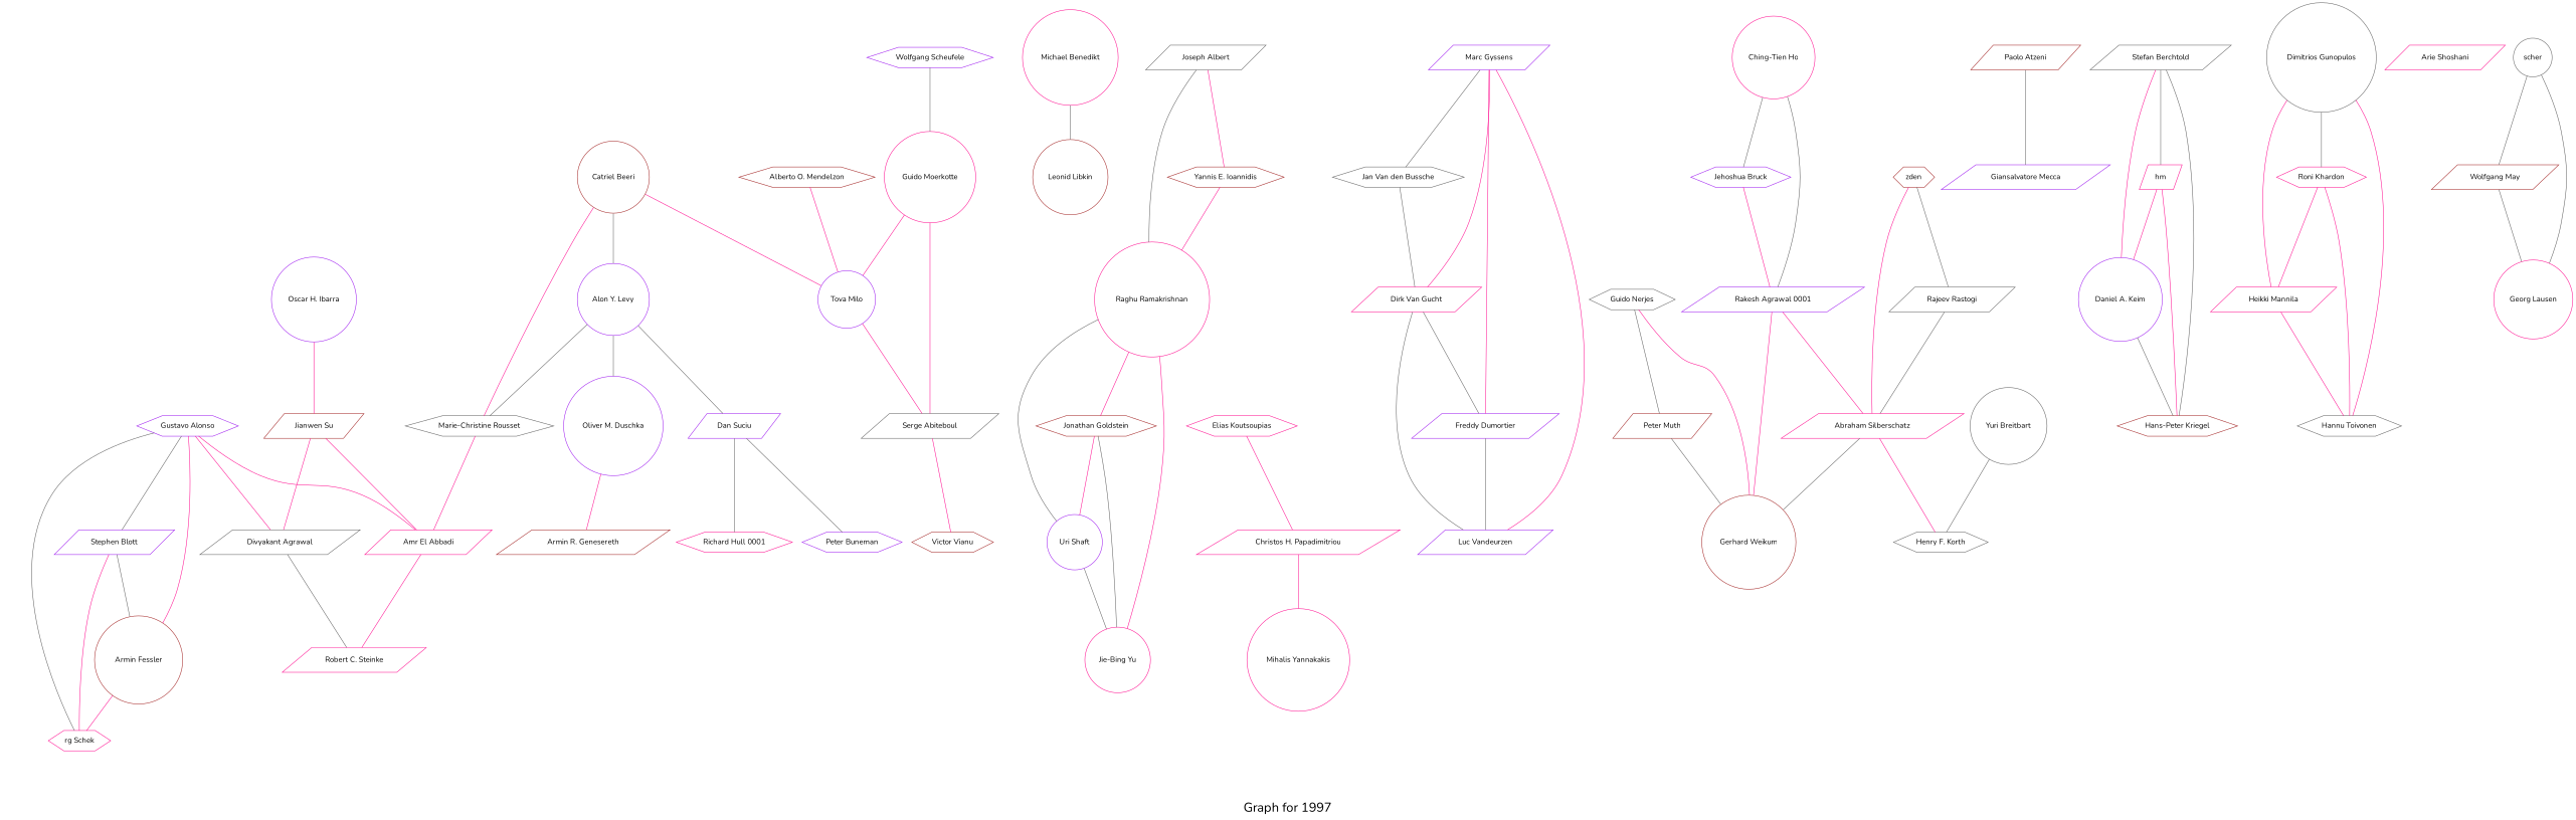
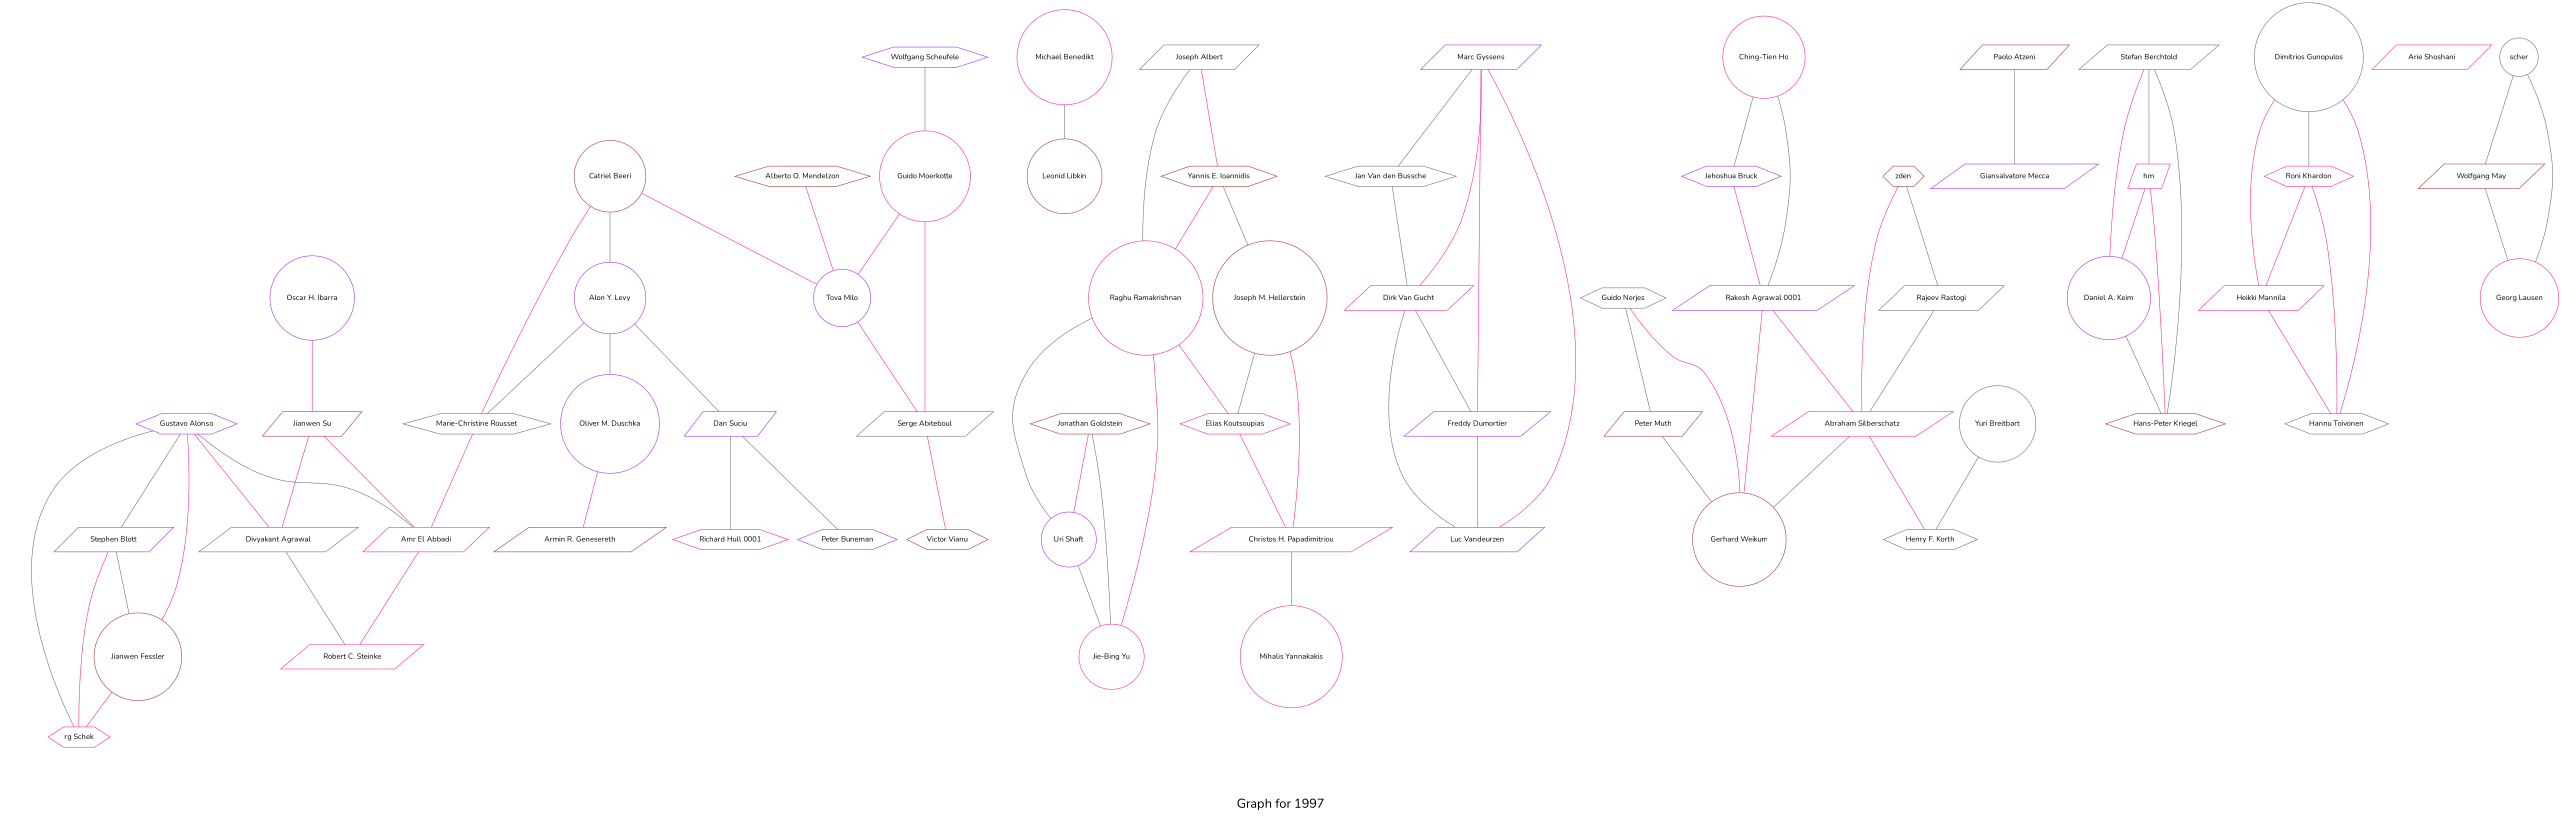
  graph {
    fontname=Nunito
    fontsize=24
    label="\nGraph for 1997\n"
    splines=true
    node [color=deeppink fontname=Nunito shape=parallelogram]
    edge [color=deeppink fontname=Nunito]
    n1 [color=purple height=0.3 label="Gustavo Alonso" shape=hexagon width=0.3]
    n2 [color=purple height=0.3 label="Stephen Blott" width=0.3]
-   n3 [color=brown height=0.3 label="Armin Fessler" shape=circle width=0.3]
+   n3 [color=brown height=0.3 label="Jianwen Fessler" shape=circle width=0.3]
    n4 [height=0.3 label="rg Schek" shape=hexagon width=0.3]
    n5 [color=gray40 height=0.3 label="Divyakant Agrawal" width=0.3]
    n6 [height=0.3 label="Amr El Abbadi" width=0.3]
    n7 [height=0.3 label="Robert C. Steinke" width=0.3]
    n8 [color=brown height=0.3 label="Catriel Beeri" shape=circle width=0.3]
    n9 [color=purple height=0.3 label="Alon Y. Levy" shape=circle width=0.3]
    n10 [color=gray40 height=0.3 label="Marie-Christine Rousset" shape=hexagon width=0.3]
    n11 [color=purple height=0.3 label="Tova Milo" shape=circle width=0.3]
    n12 [color=purple height=0.3 label="Dan Suciu" width=0.3]
    n13 [color=purple height=0.3 label="Oliver M. Duschka" shape=circle width=0.3]
    n14 [color=gray40 height=0.3 label="Serge Abiteboul" width=0.3]
    n15 [height=0.3 label="Richard Hull 0001" shape=hexagon width=0.3]
    n16 [color=purple height=0.3 label="Peter Buneman" shape=hexagon width=0.3]
    n17 [color=brown height=0.3 label="Armin R. Genesereth" width=0.3]
    n18 [height=0.3 label="Michael Benedikt" shape=circle width=0.3]
    n19 [color=brown height=0.3 label="Leonid Libkin" shape=circle width=0.3]
    n20 [color=gray40 height=0.3 label="Joseph Albert" width=0.3]
    n21 [color=brown height=0.3 label="Yannis E. Ioannidis" shape=hexagon width=0.3]
    n22 [height=0.3 label="Raghu Ramakrishnan" shape=circle width=0.3]
+   n23 [color=brown height=0.3 label="Joseph M. Hellerstein" shape=circle width=0.3]
    n24 [color=brown height=0.3 label="Jonathan Goldstein" shape=hexagon width=0.3]
    n25 [color=purple height=0.3 label="Uri Shaft" shape=circle width=0.3]
    n26 [height=0.3 label="Jie-Bing Yu" shape=circle width=0.3]
    n27 [height=0.3 label="Elias Koutsoupias" shape=hexagon width=0.3]
    n28 [height=0.3 label="Christos H. Papadimitriou" width=0.3]
    n29 [color=purple height=0.3 label="Marc Gyssens" width=0.3]
    n30 [color=gray40 height=0.3 label="Jan Van den Bussche" shape=hexagon width=0.3]
    n31 [height=0.3 label="Dirk Van Gucht" width=0.3]
    n32 [color=purple height=0.3 label="Freddy Dumortier" width=0.3]
    n33 [color=purple height=0.3 label="Luc Vandeurzen" width=0.3]
    n34 [height=0.3 label="Ching-Tien Ho" shape=circle width=0.3]
    n35 [color=purple height=0.3 label="Jehoshua Bruck" shape=hexagon width=0.3]
    n36 [color=purple height=0.3 label="Rakesh Agrawal 0001" width=0.3]
    n37 [height=0.3 label="Abraham Silberschatz" width=0.3]
    n38 [color=brown height=0.3 label="Gerhard Weikum" shape=circle width=0.3]
    n39 [color=gray40 height=0.3 label="Henry F. Korth" shape=hexagon width=0.3]
    n40 [color=brown height=0.3 label="Paolo Atzeni" width=0.3]
    n41 [color=purple height=0.3 label="Giansalvatore Mecca" width=0.3]
    n42 [height=0.3 label="Mihalis Yannakakis" shape=circle width=0.3]
    n43 [color=purple height=0.3 label="Oscar H. Ibarra" shape=circle width=0.3]
    n44 [color=brown height=0.3 label="Jianwen Su" width=0.3]
    n45 [color=brown height=0.3 label=zden shape=hexagon width=0.3]
    n46 [color=gray40 height=0.3 label="Rajeev Rastogi" width=0.3]
    n47 [color=gray40 height=0.3 label="Yuri Breitbart" shape=circle width=0.3]
    n48 [color=gray40 height=0.3 label="Stefan Berchtold" width=0.3]
    n49 [height=0.3 label=hm width=0.3]
    n50 [color=purple height=0.3 label="Daniel A. Keim" shape=circle width=0.3]
    n51 [color=brown height=0.3 label="Hans-Peter Kriegel" shape=hexagon width=0.3]
    n52 [color=purple height=0.3 label="Wolfgang Scheufele" shape=hexagon width=0.3]
    n53 [height=0.3 label="Guido Moerkotte" shape=circle width=0.3]
    n54 [color=brown height=0.3 label="Victor Vianu" shape=hexagon width=0.3]
    n55 [color=brown height=0.3 label="Alberto O. Mendelzon" shape=hexagon width=0.3]
    n56 [color=gray40 height=0.3 label="Dimitrios Gunopulos" shape=circle width=0.3]
    n57 [height=0.3 label="Roni Khardon" shape=hexagon width=0.3]
    n58 [height=0.3 label="Heikki Mannila" width=0.3]
    n59 [color=gray40 height=0.3 label="Hannu Toivonen" shape=hexagon width=0.3]
    n60 [color=gray40 height=0.3 label="Guido Nerjes" shape=hexagon width=0.3]
    n61 [color=brown height=0.3 label="Peter Muth" width=0.3]
    n62 [height=0.3 label="Arie Shoshani" width=0.3]
    n63 [color=gray40 height=0.3 label=scher shape=circle width=0.3]
    n64 [color=brown height=0.3 label="Wolfgang May" width=0.3]
    n65 [height=0.3 label="Georg Lausen" shape=circle width=0.3]
    n1 -- n2 [color=gray40]
    n1 -- n3
    n1 -- n4 [color=gray40]
    n1 -- n5
-   n1 -- n6
+   n1 -- n6 [color=gray40]
    n2 -- n3 [color=gray40]
    n2 -- n4
    n3 -- n4
    n5 -- n7 [color=gray40]
    n6 -- n7
    n8 -- n9 [color=gray40]
    n8 -- n10
    n8 -- n11
    n9 -- n10 [color=gray40]
    n9 -- n12 [color=gray40]
    n9 -- n13 [color=gray40]
    n10 -- n6
    n11 -- n14
    n12 -- n15 [color=gray40]
    n12 -- n16 [color=gray40]
    n13 -- n17
    n14 -- n54
    n18 -- n19 [color=gray40]
    n20 -- n21
    n20 -- n22 [color=gray40]
    n21 -- n22
-   n22 -- n24
+   n21 -- n23 [color=gray40]
+   n22 -- n27
    n22 -- n25 [color=gray40]
    n22 -- n26
+   n23 -- n27 [color=gray40]
+   n23 -- n28
    n24 -- n25
    n24 -- n26 [color=gray40]
    n25 -- n26 [color=gray40]
    n27 -- n28
    n28 -- n42
    n29 -- n30 [color=gray40]
    n29 -- n31
    n29 -- n32
    n29 -- n33
    n30 -- n31 [color=gray40]
    n31 -- n32 [color=gray40]
    n31 -- n33 [color=gray40]
    n32 -- n33 [color=gray40]
    n34 -- n35 [color=gray40]
    n34 -- n36 [color=gray40]
    n35 -- n36
    n36 -- n37
    n36 -- n38
    n37 -- n38 [color=gray40]
    n37 -- n39
    n40 -- n41 [color=gray40]
    n43 -- n44
    n44 -- n5
    n44 -- n6
    n45 -- n37
    n45 -- n46 [color=gray40]
    n46 -- n37 [color=gray40]
    n47 -- n39 [color=gray40]
    n48 -- n49 [color=gray40]
    n48 -- n50
    n48 -- n51 [color=gray40]
    n49 -- n50
    n49 -- n51
    n50 -- n51 [color=gray40]
    n52 -- n53 [color=gray40]
    n53 -- n11
    n53 -- n14
    n55 -- n11
    n56 -- n57 [color=gray40]
    n56 -- n58
    n56 -- n59
    n57 -- n58
    n57 -- n59
    n58 -- n59
    n60 -- n38
    n60 -- n61 [color=gray40]
    n61 -- n38 [color=gray40]
    n63 -- n64 [color=gray40]
    n63 -- n65 [color=gray40]
    n64 -- n65 [color=gray40]
  }
